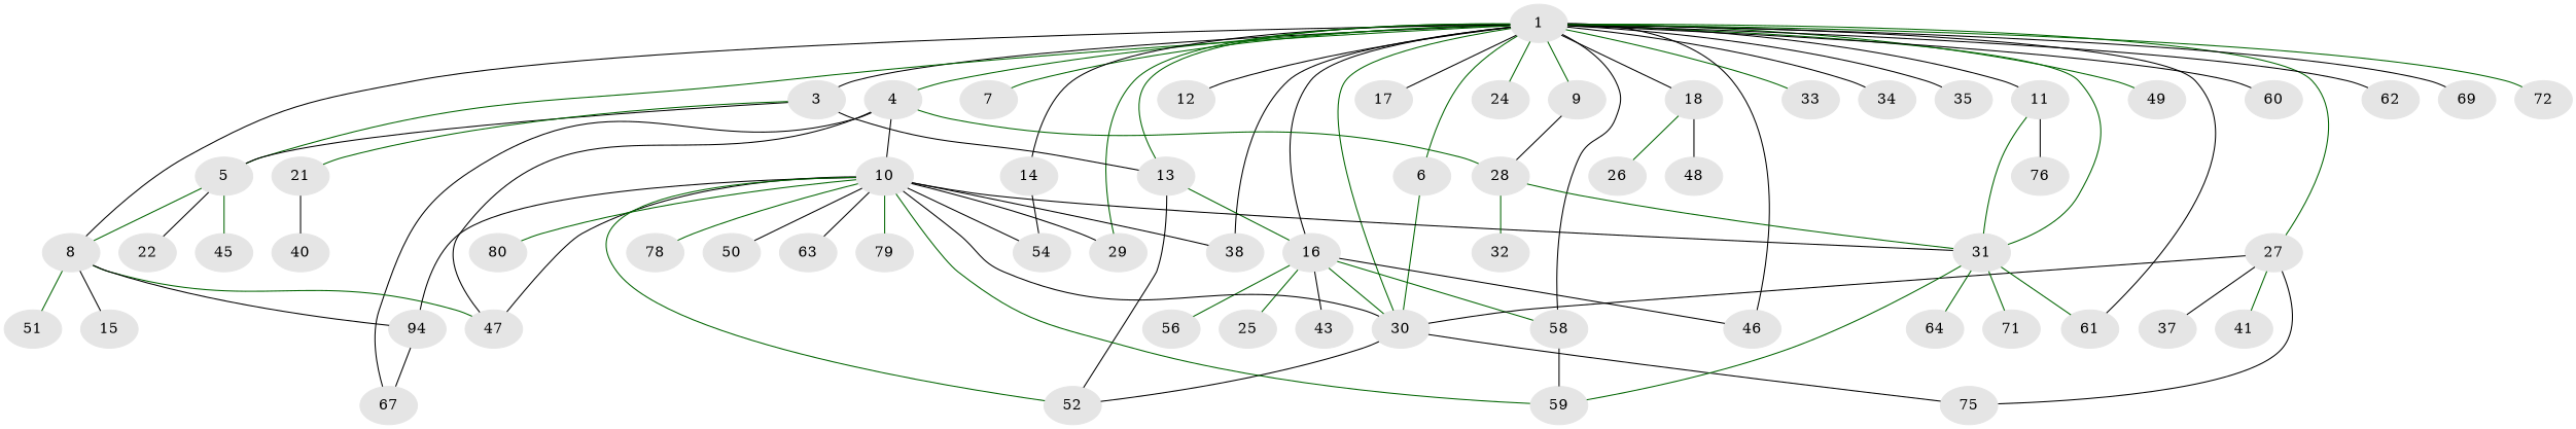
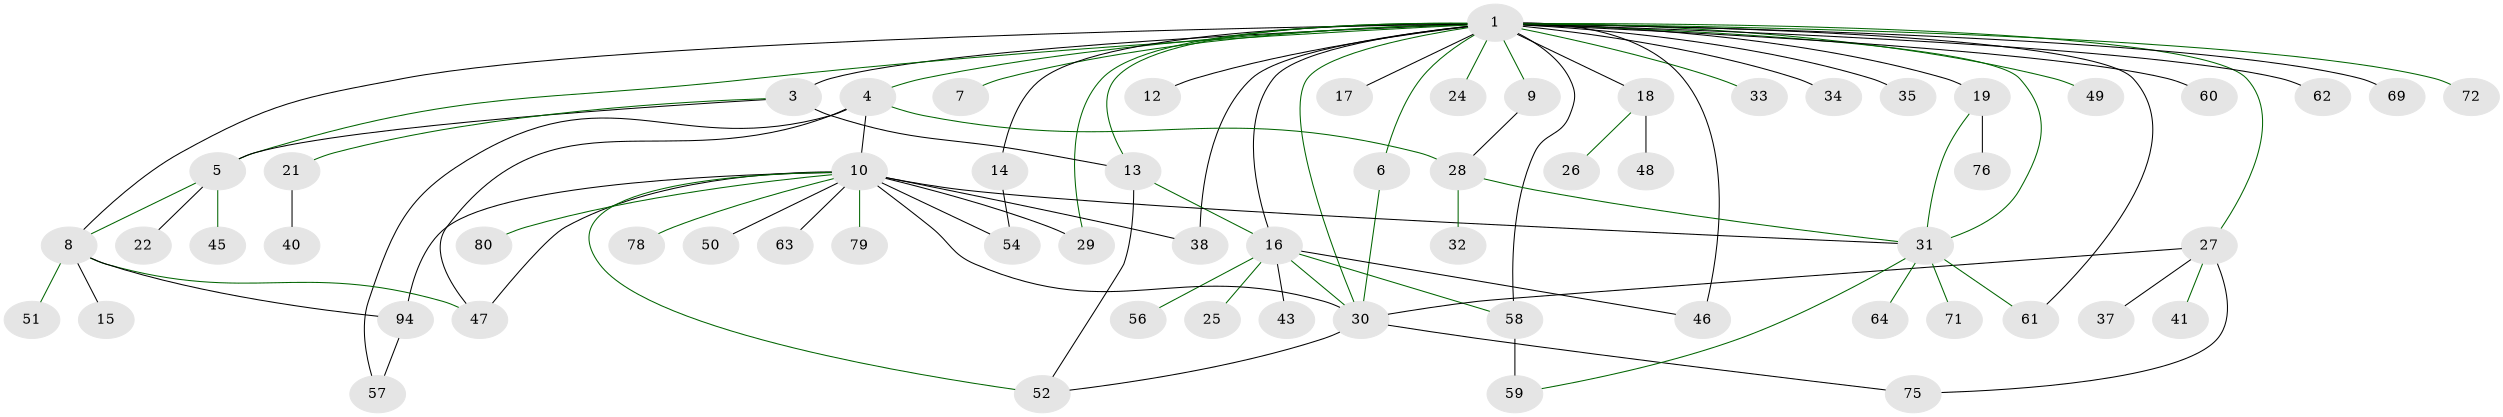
  graph {
    node [color=gray90 style=filled]
    edge [color=black]
    1 [super="+2"]
    3 [super="+42"]
    4 [super="+67"]
    5 [super="+74"]
    6 [super="+19"]
    7
    8 [super="+39"]
    9
-   11
+   11 [label=19]
    12 [super="+36"]
    13 [super="+82"]
    14 [super="+55"]
    16 [super="+23"]
    17
    18
    24
    27 [super="+83"]
    29
    30 [super="+65"]
    31 [super="+53"]
    33
    34
    35
    38 [super="+66"]
    46
    49
    58
    60
    61 [super="+81"]
    62
    69
    72
    21
    10 [super="+20"]
    28 [super="+73"]
    47
-   57 [super="+71" label=67]
+   57 [super="+71"]
    22
    45
    15
    n41 [label=94]
    51
    76
    52
    54
    25
    43
    56
    26
    48
    37
    41
    75
    59 [super="+68"]
    64
    n56 [label=71 super="+77"]
    40
    78
    50
    63
    79
    80
    32
    1 -- 3 [weight=2]
    1 -- 4 [color=darkgreen]
    1 -- 5 [color=darkgreen]
    1 -- 6 [color=darkgreen]
    1 -- 7 [color=darkgreen]
    1 -- 8
    1 -- 9 [color=darkgreen]
    1 -- 11
    1 -- 12
    1 -- 13 [color=darkgreen]
    1 -- 14
    1 -- 16 [weight=3]
    1 -- 17
    1 -- 18
    1 -- 24 [color=darkgreen]
    1 -- 27 [color=darkgreen]
    1 -- 29 [color=darkgreen]
    1 -- 30 [color=darkgreen weight=2]
    1 -- 31 [color=darkgreen weight=2]
    1 -- 33 [color=darkgreen]
    1 -- 34
    1 -- 35
    1 -- 38
    1 -- 46 [weight=2]
    1 -- 49 [color=darkgreen]
    1 -- 58 [weight=2]
    1 -- 60
    1 -- 61
    1 -- 62
    1 -- 69
    1 -- 72 [color=darkgreen]
    3 -- 5
    3 -- 13
    3 -- 21 [color=darkgreen]
    4 -- 10
    4 -- 28 [color=darkgreen]
    4 -- 47
    4 -- 57
    5 -- 8 [color=darkgreen]
    5 -- 22
    5 -- 45 [color=darkgreen]
    6 -- 30 [color=darkgreen]
    8 -- 47 [color=darkgreen]
    8 -- 15
    8 -- n41
    8 -- 51 [color=darkgreen]
    9 -- 28
    11 -- 31 [color=darkgreen]
    11 -- 76
    13 -- 16 [color=darkgreen]
    13 -- 52
    14 -- 54
    16 -- 30 [color=darkgreen]
    16 -- 46
    16 -- 58 [color=darkgreen]
    16 -- 25 [color=darkgreen]
    16 -- 43
    16 -- 56 [color=darkgreen]
    18 -- 26 [color=darkgreen]
    18 -- 48
    27 -- 30
    27 -- 37
    27 -- 41 [color=darkgreen]
    27 -- 75
    30 -- 52
    30 -- 75
    31 -- 61 [color=darkgreen]
    31 -- 59 [color=darkgreen]
    31 -- 64 [color=darkgreen]
    31 -- n56 [color=darkgreen]
    58 -- 59
    21 -- 40
    10 -- 29
    10 -- 30
    10 -- 31
    10 -- 38
    10 -- 47
    10 -- n41
    10 -- 52 [color=darkgreen]
    10 -- 54
-   10 -- 59 [color=darkgreen]
    10 -- 78 [color=darkgreen]
    10 -- 50
    10 -- 63
    10 -- 79 [color=darkgreen]
    10 -- 80 [color=darkgreen]
    28 -- 31 [color=darkgreen]
    28 -- 32 [color=darkgreen]
    n41 -- 57
  }
